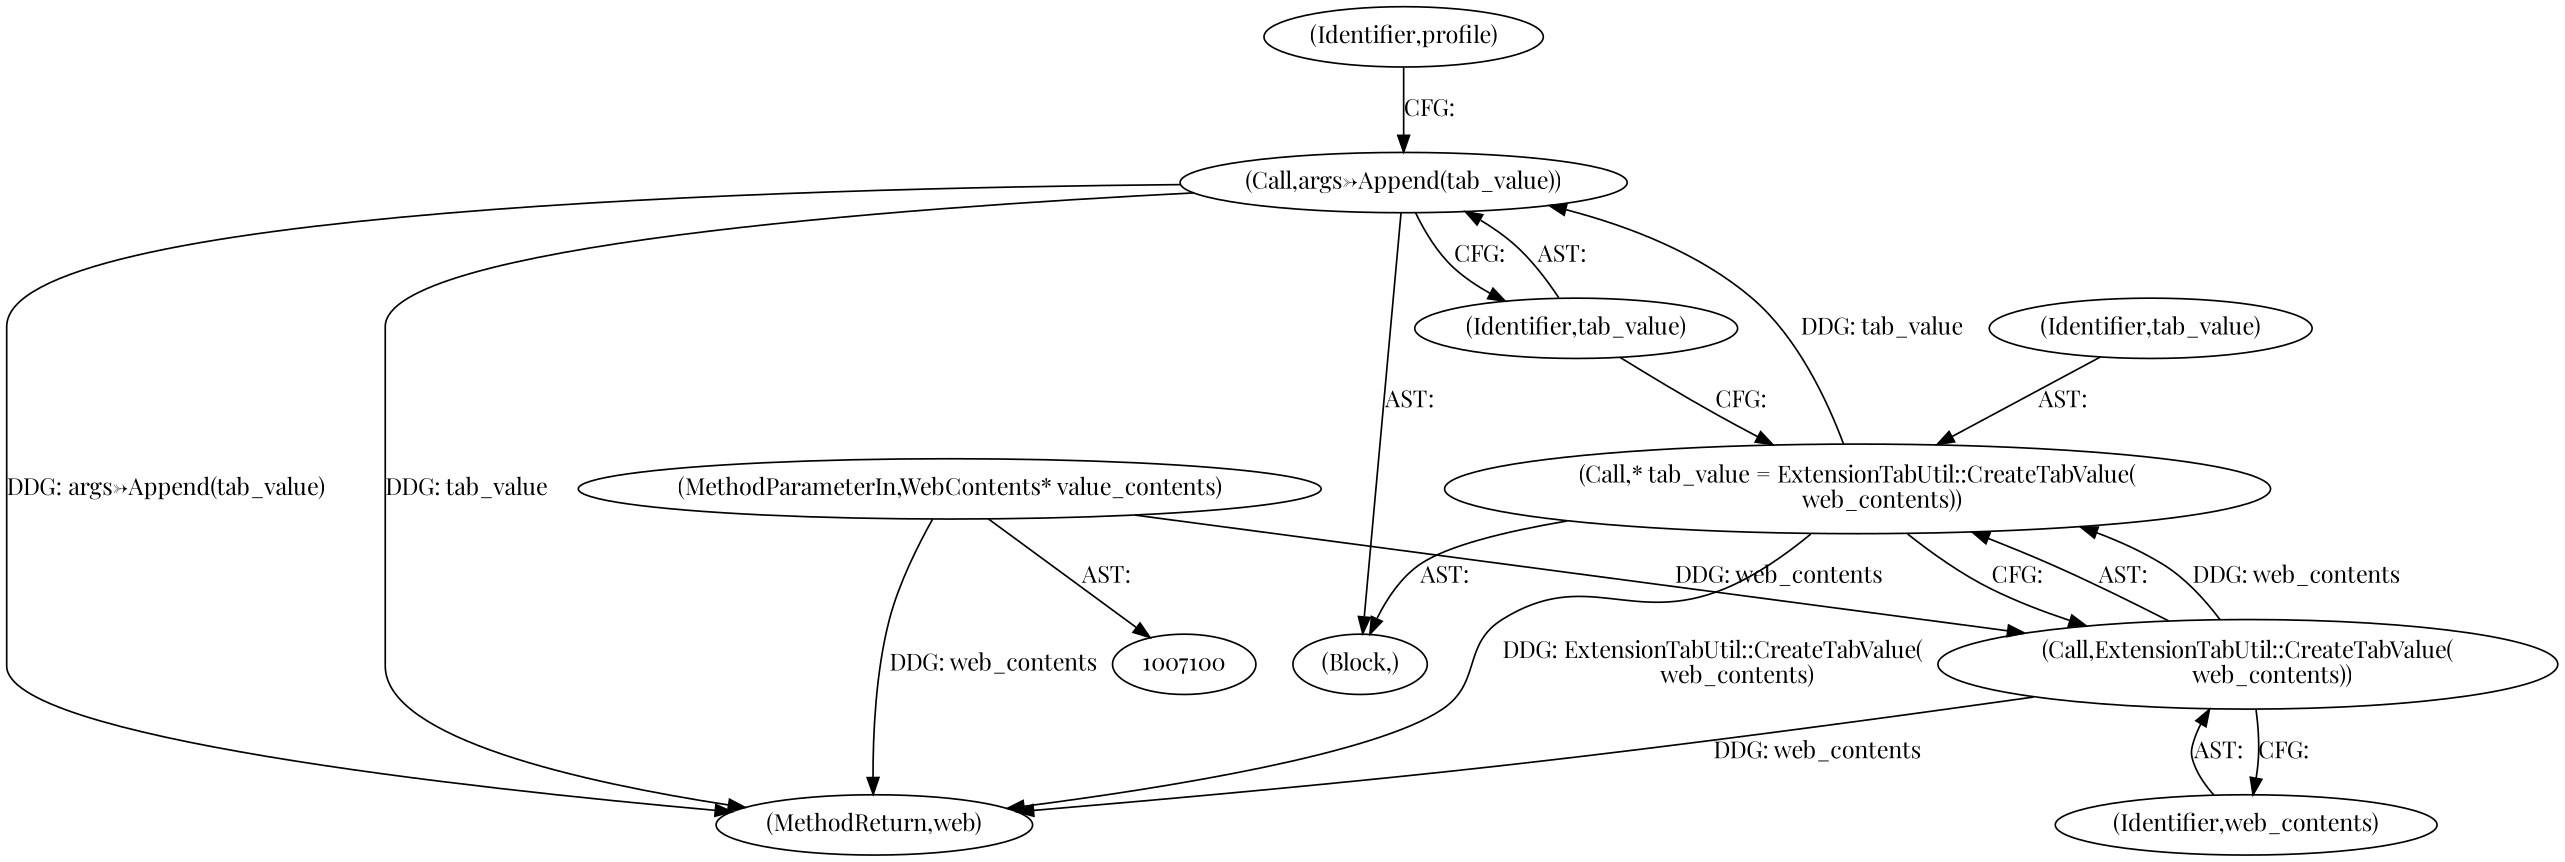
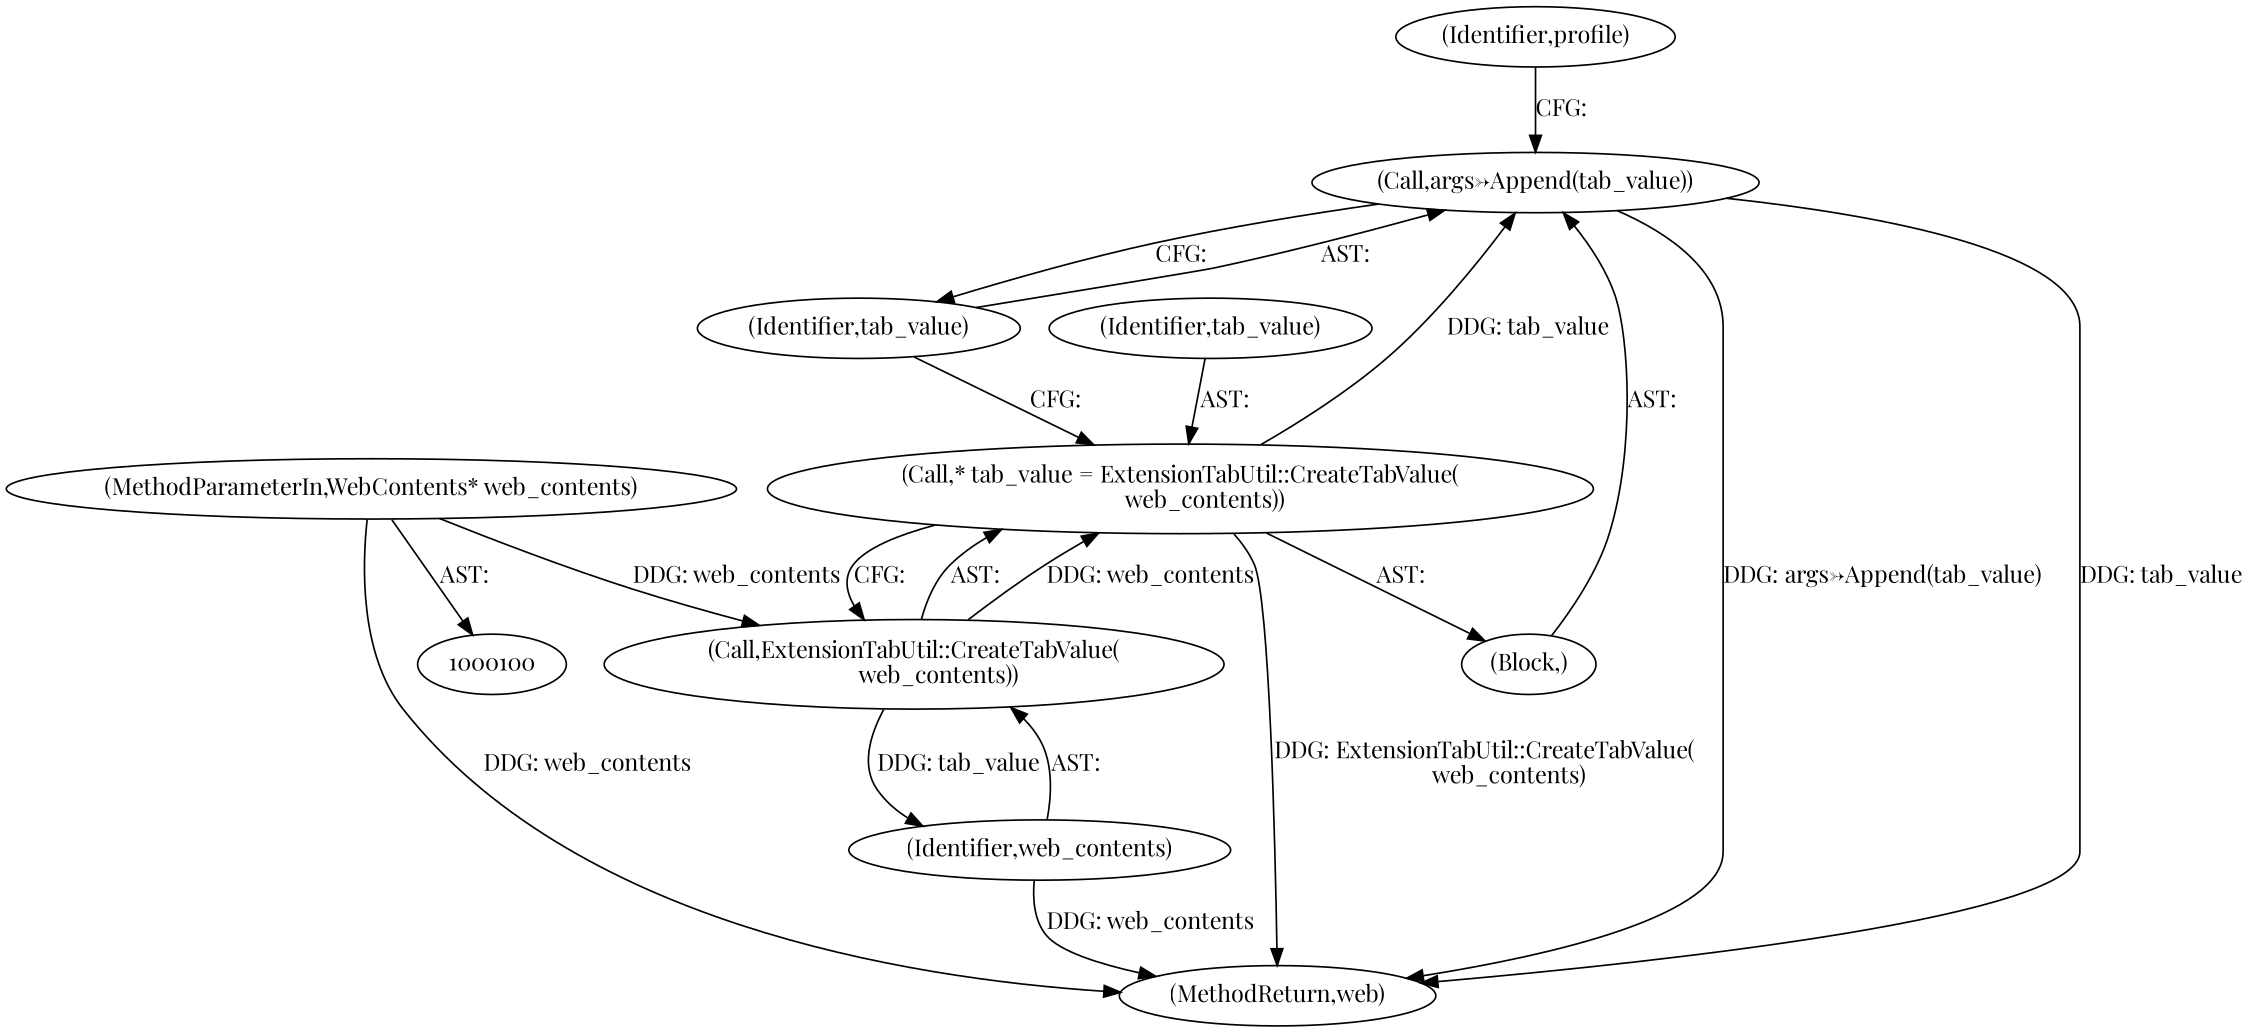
  digraph {
    fontname="Playfair Display"
    node [fontname="Playfair Display"]
    edge [fontname="Playfair Display"]
    n1 [label="(Call,args->Append(tab_value))"]
    n2 [label="(Identifier,tab_value)"]
    n3 [label="(MethodReturn,web)"]
    n4 [label="(Block,)"]
    n5 [label="(Call,* tab_value = ExtensionTabUtil::CreateTabValue(\n        web_contents))"]
    n6 [label="(Call,ExtensionTabUtil::CreateTabValue(\n        web_contents))"]
    n7 [label="(Identifier,web_contents)"]
-   n8 [label="(MethodParameterIn,WebContents* value_contents)"]
-   1000100 [label=1007100]
+   n8 [label="(MethodParameterIn,WebContents* web_contents)"]
+   1000100
    n10 [label="(Identifier,tab_value)"]
    n11 [label="(Identifier,profile)"]
    n1 -> n2 [label="CFG: "]
    n1 -> n3 [label="DDG: args->Append(tab_value)"]
    n1 -> n3 [label="DDG: tab_value"]
-   n1 -> n4 [label="AST: "]
+   n4 -> n1 [label="AST: "]
    n2 -> n1 [label="AST: "]
    n2 -> n5 [label="CFG: "]
    n5 -> n1 [label="DDG: tab_value"]
    n5 -> n3 [label="DDG: ExtensionTabUtil::CreateTabValue(\n        web_contents)"]
    n5 -> n4 [label="AST: "]
    n5 -> n6 [label="CFG: "]
-   n6 -> n3 [label="DDG: web_contents"]
+   n7 -> n3 [label="DDG: web_contents"]
    n6 -> n5 [label="AST: "]
    n6 -> n5 [label="DDG: web_contents"]
-   n6 -> n7 [label="CFG: "]
+   n6 -> n7 [label="DDG: tab_value"]
    n7 -> n6 [label="AST: "]
    n8 -> n3 [label="DDG: web_contents"]
    n8 -> n6 [label="DDG: web_contents"]
    n8 -> 1000100 [label="AST: "]
    n10 -> n5 [label="AST: "]
    n11 -> n1 [label="CFG: "]
  }
